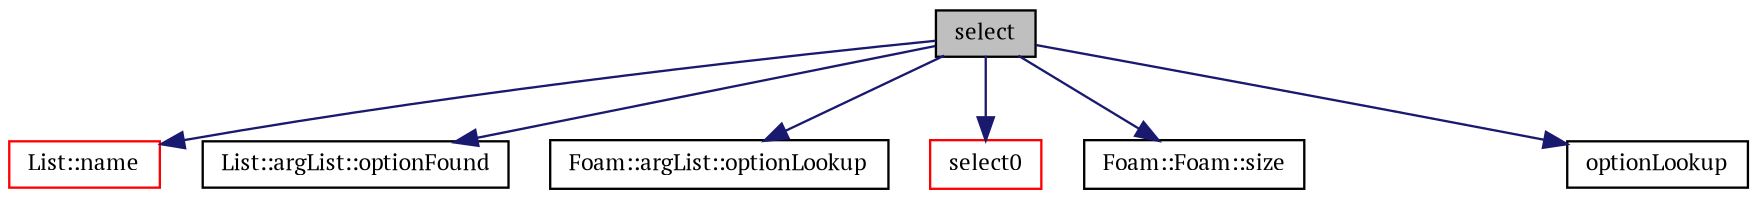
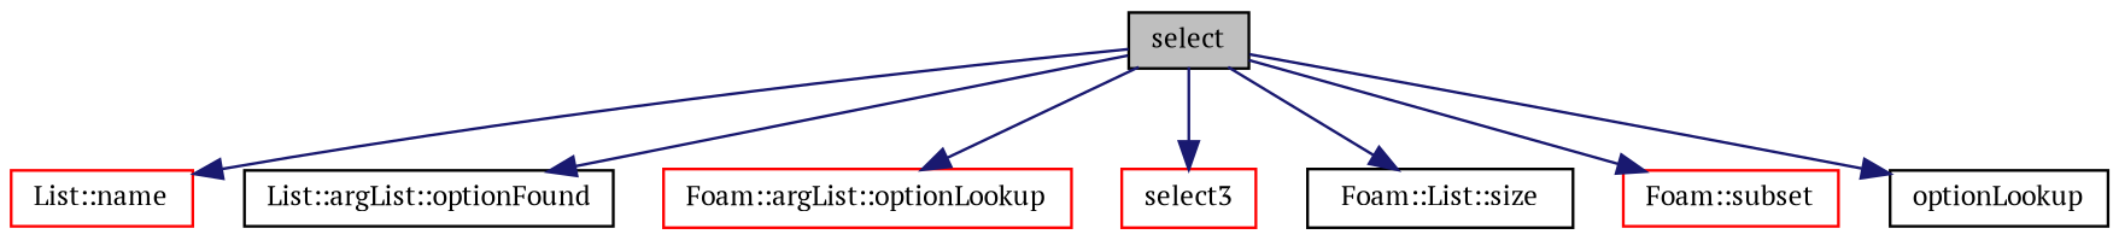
  digraph {
    fontname="PT Serif"
    rankdir=TB
    node [color=black fontname="PT Serif" fontsize=10 shape=record]
    edge [color=midnightblue fontname="PT Serif" fontsize=10 labelfontname=FreeSans labelfontsize=10 style=solid]
    n1 [fillcolor=grey75 fontcolor=black height=0.2 label=select style=filled width=0.4]
    n2 [color=red height=0.2 label="List::name" width=0.4]
    n3 [height=0.2 label="List::argList::optionFound" width=0.4]
-   n4 [height=0.2 label="Foam::argList::optionLookup" width=0.4]
-   n5 [color=red height=0.2 label=select0 width=0.4]
-   n6 [height=0.2 label="Foam::Foam::size" width=0.4]
+   n4 [color=red height=0.2 label="Foam::argList::optionLookup" width=0.4]
+   n5 [color=red height=0.2 label=select3 width=0.4]
+   n6 [height=0.2 label="Foam::List::size" width=0.4]
+   n7 [color=red height=0.2 label="Foam::subset" width=0.4]
    n8 [height=0.2 label=optionLookup width=0.4]
    n1 -> n2
    n1 -> n3
    n1 -> n4
    n1 -> n5
    n1 -> n6
+   n1 -> n7
    n1 -> n8
  }
